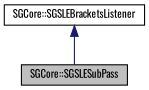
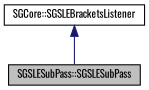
  digraph {
    fontname=Oswald
    node [color=black fontname=Oswald fontsize=10 shape=record style=filled]
-   n1 [fillcolor=grey75 fontcolor=black height=0.2 label="SGCore::SGSLESubPass" width=0.4]
+   n1 [fillcolor=grey75 fontcolor=black height=0.2 label="SGSLESubPass::SGSLESubPass" width=0.4]
    n2 [fillcolor=white height=0.2 label="SGCore::SGSLEBracketsListener" width=0.4]
    n2 -> n1 [color=midnightblue dir=back fontname=Oswald fontsize=10 labelfontname=Helvetica labelfontsize=10 style=solid]
  }
